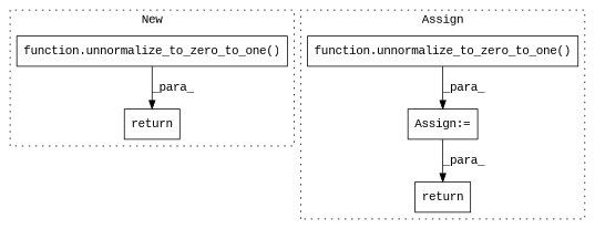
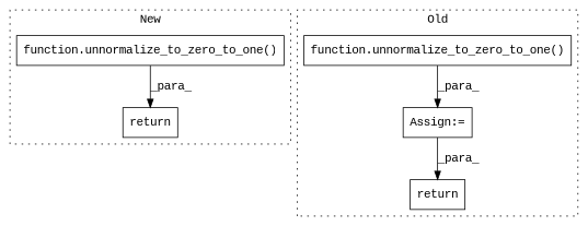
  digraph {
    fontname="Liberation Mono"
    node [a=75 l="27,1" shape=box fontname="Liberation Mono"]
    edge [fontname="Liberation Mono"]
    n1 [label="function.unnormalize_to_zero_to_one()" s="21613,21643"]
    n2 [a=93 l=7 label=return s=21653]
    n3 [a=93 l=7 label=return s=21523]
    n4 [a=68 l=3 label="Assign:=" s=21480]
    n5 [label="function.unnormalize_to_zero_to_one()" s="21483,21513"]
    subgraph cluster_1 {
      label=New
      style=dotted
      n1
      n2
    }
    subgraph cluster_2 {
-     label=Assign
+     label=Old
      style=dotted
      n3
      n4
      n5
    }
    n1 -> n2 [label=_para_]
    n4 -> n3 [label=_para_]
    n5 -> n4 [label=_para_]
  }
